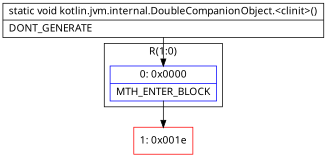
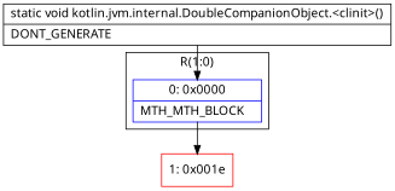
  digraph {
    fontname="Noto Sans"
    node [shape=record fontname="Noto Sans"]
    edge [fontname="Noto Sans"]
-   n1 [color=blue label="{0\:\ 0x0000|MTH_ENTER_BLOCK\l}"]
+   n1 [color=blue label="{0\:\ 0x0000|MTH_MTH_BLOCK\l}"]
    n2 [color=red label="{1\:\ 0x001e}"]
    n3 [label="{static void kotlin.jvm.internal.DoubleCompanionObject.\<clinit\>()  | DONT_GENERATE\l}"]
    subgraph cluster_1 {
      label="R(1:0)"
      n1
    }
    n1 -> n2
    n3 -> n1
  }
